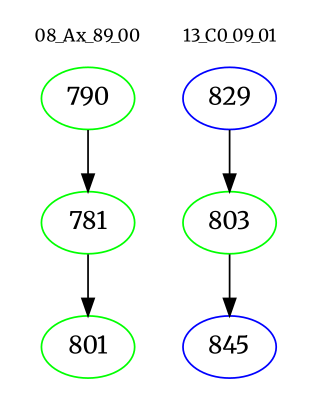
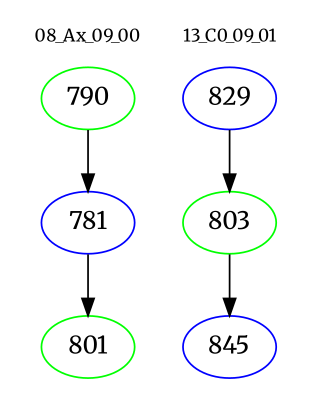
  digraph {
    fontname=Merriweather
    node [color=green fontname=Merriweather]
    edge [color=black fontname=Merriweather]
    n1 [label=790]
-   n2 [label=781]
+   n2 [color=blue label=781]
    n3 [label=801]
    n4 [color=blue label=829]
    n5 [label=803]
    n6 [color=blue label=845]
    subgraph cluster_1 {
      color=white
      fontsize=10
-     label="08_Ax_89_00"
+     label="08_Ax_09_00"
      n1
      n2
      n3
    }
    subgraph cluster_2 {
      color=white
      fontsize=10
      label="13_C0_09_01"
      n4
      n5
      n6
    }
    n1 -> n2
    n2 -> n3
    n4 -> n5
    n5 -> n6
  }
